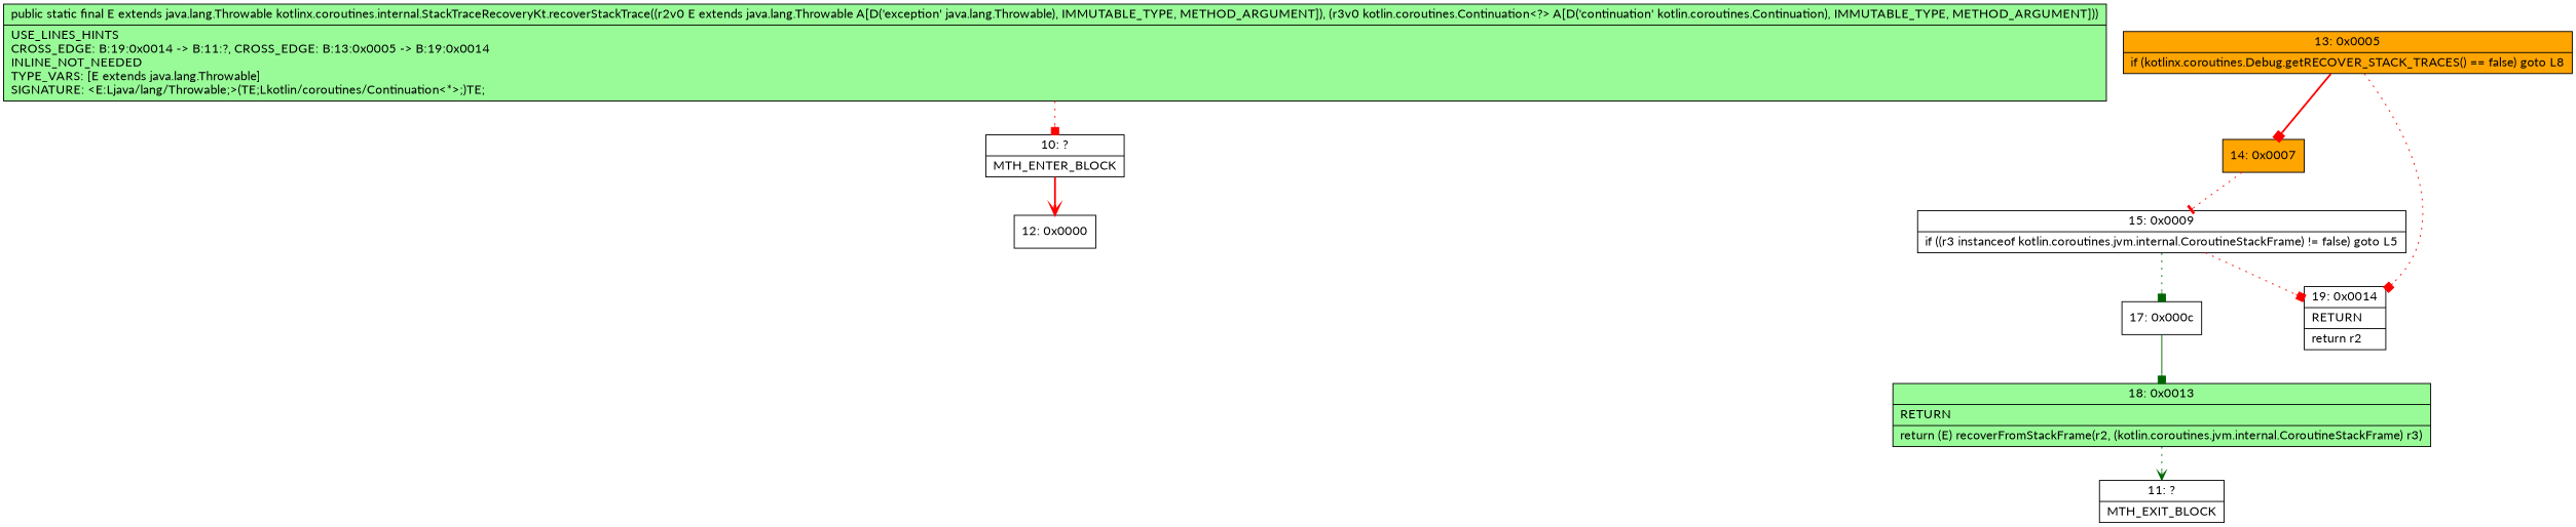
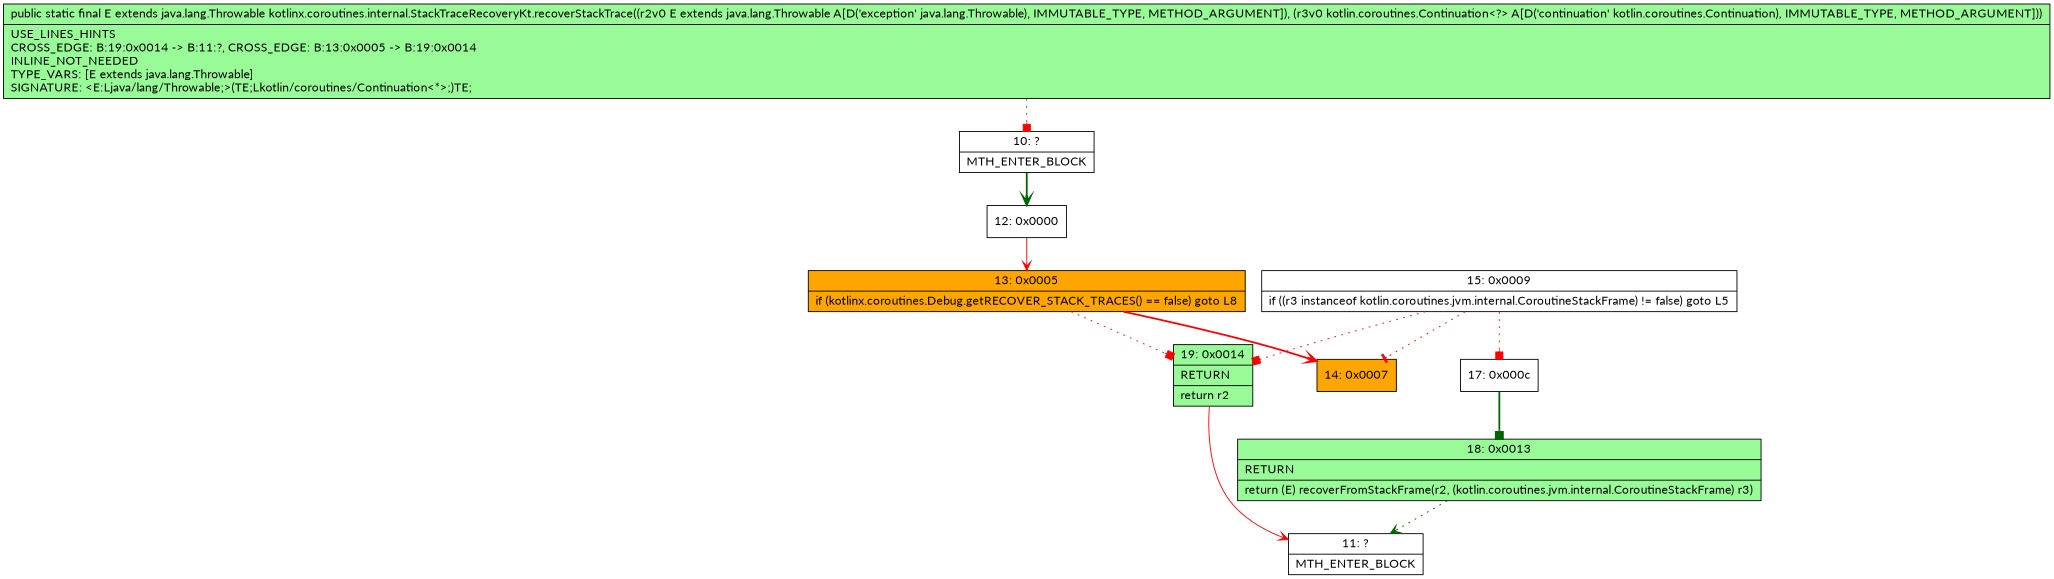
  digraph {
    fontname=Lato
    node [fillcolor=white fontname=Lato shape=record style=filled]
    edge [arrowhead=vee color=red fontname=Lato style=dotted]
    n1 [label="{10\:\ ?|MTH_ENTER_BLOCK\l}"]
    n2 [label="{12\:\ 0x0000}"]
    n3 [fillcolor=orange label="{13\:\ 0x0005|if (kotlinx.coroutines.Debug.getRECOVER_STACK_TRACES() == false) goto L8\l}"]
    n4 [fillcolor=orange label="{14\:\ 0x0007}"]
-   n5 [label="{19\:\ 0x0014|RETURN\l|return r2\l}"]
+   n5 [fillcolor=palegreen label="{19\:\ 0x0014|RETURN\l|return r2\l}"]
    n6 [label="{15\:\ 0x0009|if ((r3 instanceof kotlin.coroutines.jvm.internal.CoroutineStackFrame) != false) goto L5\l}"]
-   n7 [label="{11\:\ ?|MTH_EXIT_BLOCK\l}"]
+   n7 [label="{11\:\ ?|MTH_ENTER_BLOCK\l}"]
    n8 [label="{17\:\ 0x000c}"]
    n9 [fillcolor=palegreen label="{18\:\ 0x0013|RETURN\l|return (E) recoverFromStackFrame(r2, (kotlin.coroutines.jvm.internal.CoroutineStackFrame) r3)\l}"]
    n10 [fillcolor=palegreen label="{public static final E extends java.lang.Throwable kotlinx.coroutines.internal.StackTraceRecoveryKt.recoverStackTrace((r2v0 E extends java.lang.Throwable A[D('exception' java.lang.Throwable), IMMUTABLE_TYPE, METHOD_ARGUMENT]), (r3v0 kotlin.coroutines.Continuation\<?\> A[D('continuation' kotlin.coroutines.Continuation), IMMUTABLE_TYPE, METHOD_ARGUMENT]))  | USE_LINES_HINTS\lCROSS_EDGE: B:19:0x0014 \-\> B:11:?, CROSS_EDGE: B:13:0x0005 \-\> B:19:0x0014\lINLINE_NOT_NEEDED\lTYPE_VARS: [E extends java.lang.Throwable]\lSIGNATURE: \<E:Ljava\/lang\/Throwable;\>(TE;Lkotlin\/coroutines\/Continuation\<*\>;)TE;\l}"]
-   n1 -> n2 [style=bold]
-   n3 -> n4 [arrowhead=box style=bold]
+   n1 -> n2 [color=darkgreen style=bold]
+   n2 -> n3 [style=solid]
+   n3 -> n4 [style=bold]
    n3 -> n5 [arrowhead=box]
-   n4 -> n6 [arrowhead=tee]
+   n6 -> n4 [arrowhead=tee]
+   n5 -> n7 [style=solid]
    n6 -> n5 [arrowhead=box]
-   n6 -> n8 [arrowhead=box color=darkgreen]
-   n8 -> n9 [arrowhead=box color=darkgreen style=solid]
+   n6 -> n8 [arrowhead=box]
+   n8 -> n9 [arrowhead=box color=darkgreen style=bold]
    n9 -> n7 [color=darkgreen]
    n10 -> n1 [arrowhead=box]
  }
